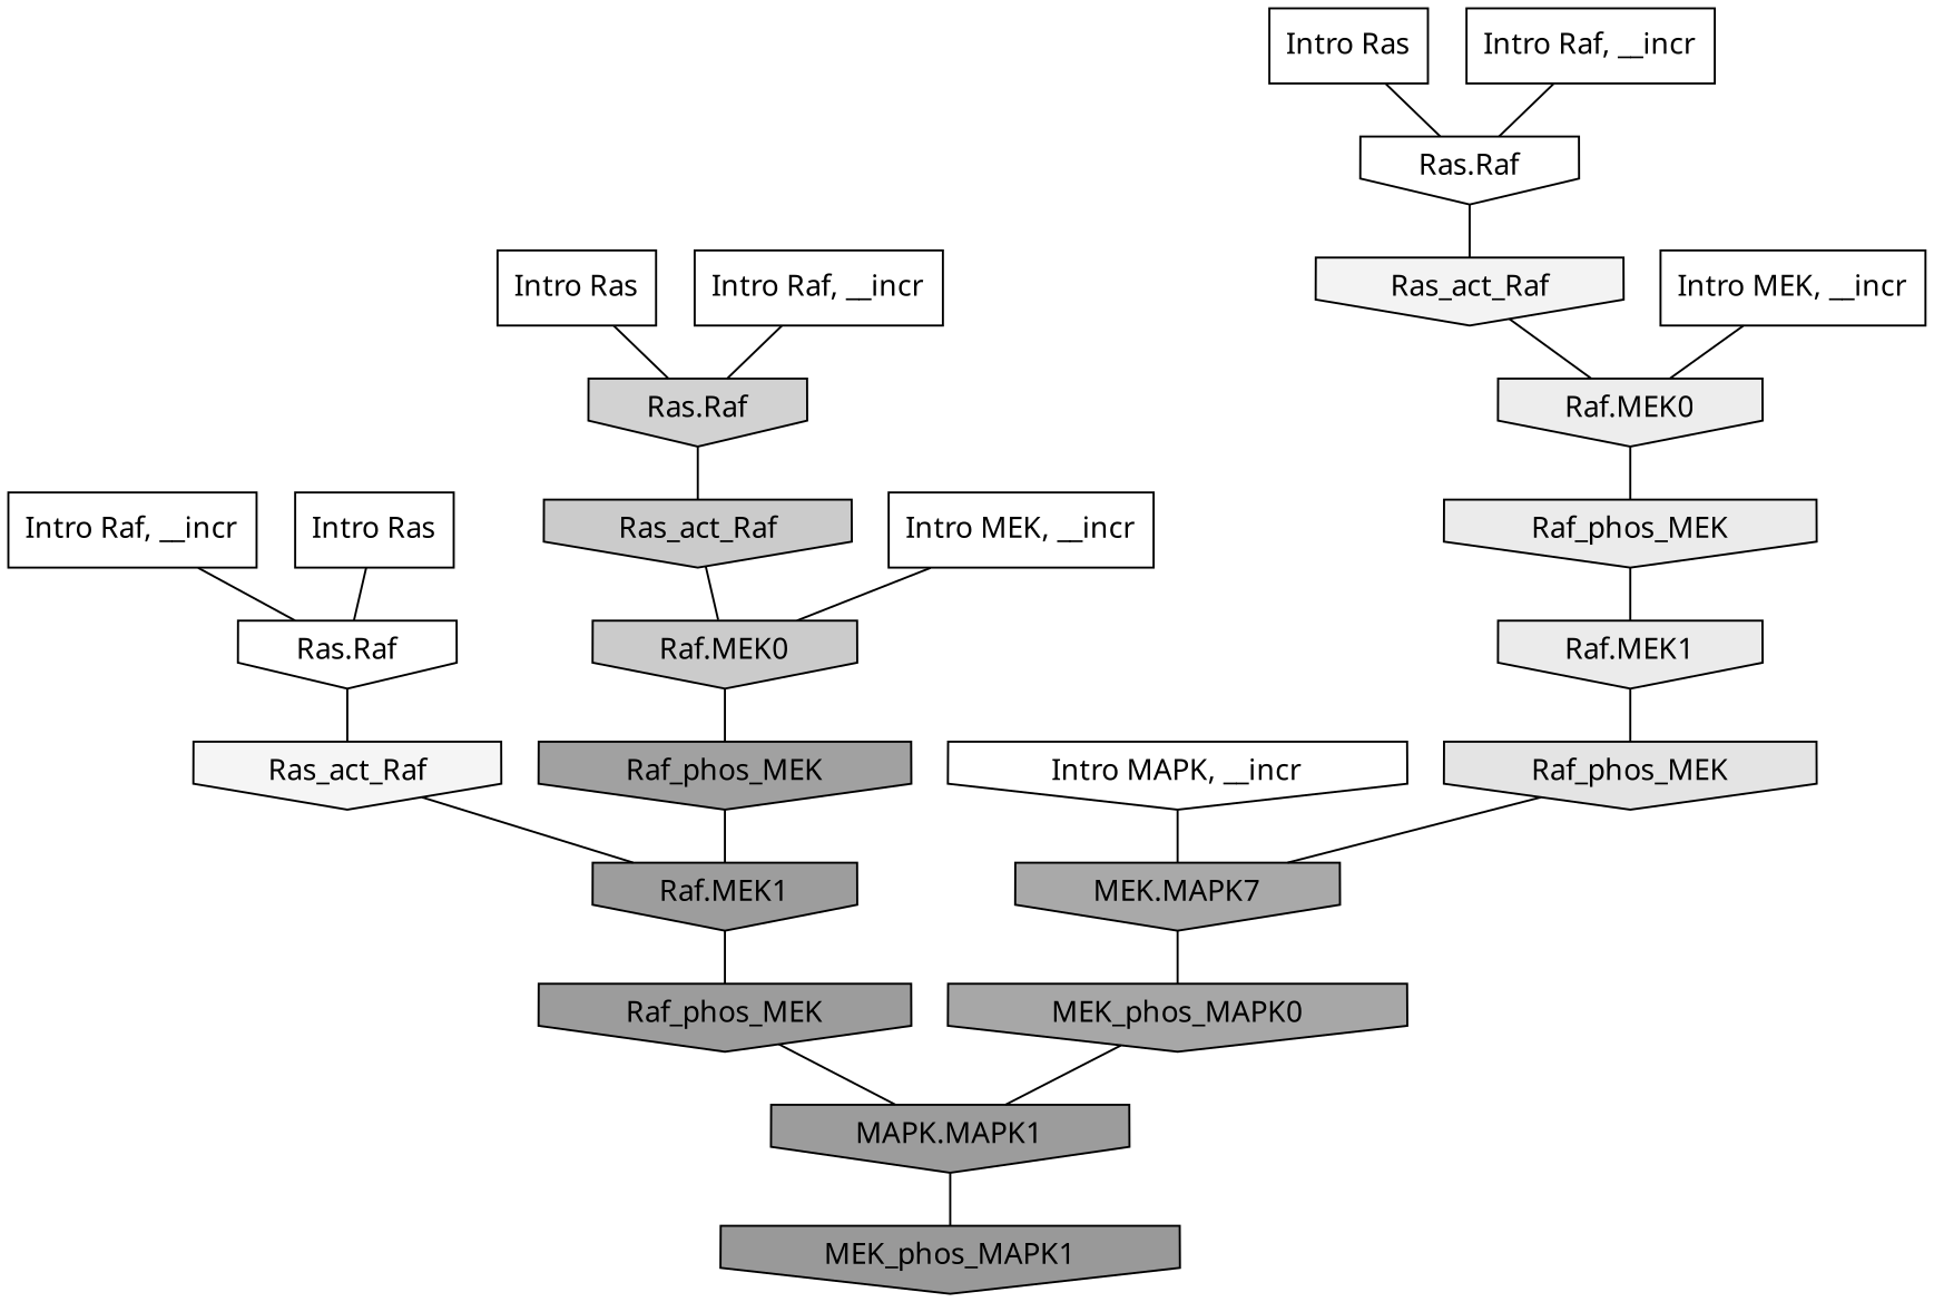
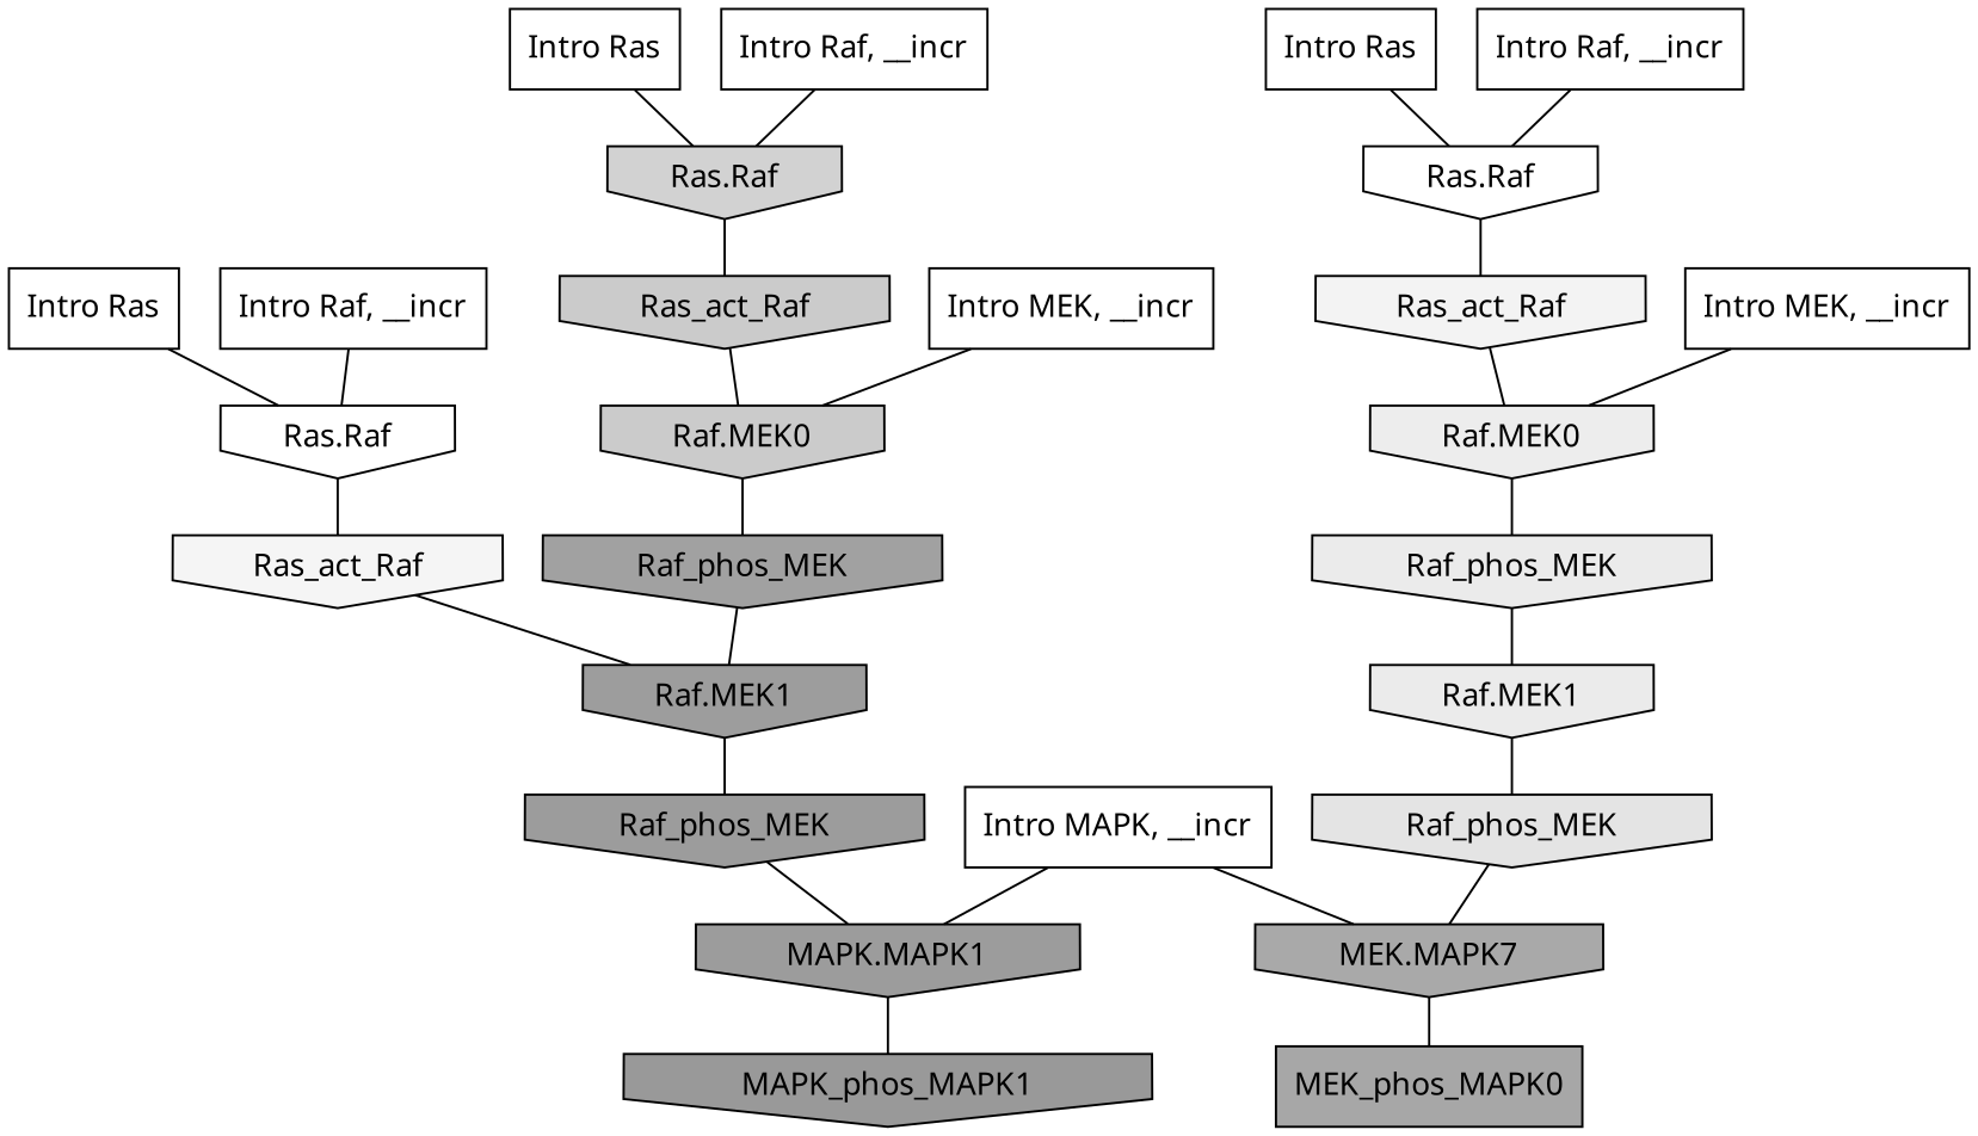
  digraph {
    rankdir=TB
    ranksep=0.30
    node [fillcolor="0.000 0.000 1.000" fontname="CMU Serif" shape=invhouse style=filled]
    edge [color="0.000 0.000 0.000" dir=none fontname="CMU Serif"]
    n1 [label="Intro Ras" shape=rectangle]
    n2 [label="Ras.Raf"]
    n3 [fillcolor="0.000 0.000 0.959" label=Ras_act_Raf]
    n4 [label="Intro Ras" shape=rectangle]
    n5 [label="Ras.Raf"]
    n6 [fillcolor="0.000 0.000 0.953" label=Ras_act_Raf]
    n7 [label="Intro Ras" shape=rectangle]
    n8 [fillcolor="0.000 0.000 0.823" label="Ras.Raf"]
    n9 [fillcolor="0.000 0.000 0.793" label=Ras_act_Raf]
    n10 [label="Intro Raf, __incr" shape=rectangle]
    n11 [label="Intro Raf, __incr" shape=rectangle]
    n12 [label="Intro Raf, __incr" shape=rectangle]
    n13 [label="Intro MEK, __incr" shape=rectangle]
    n14 [fillcolor="0.000 0.000 0.793" label="Raf.MEK0"]
    n15 [fillcolor="0.000 0.000 0.629" label=Raf_phos_MEK]
    n16 [label="Intro MEK, __incr" shape=rectangle]
    n17 [fillcolor="0.000 0.000 0.928" label="Raf.MEK0"]
    n18 [fillcolor="0.000 0.000 0.919" label=Raf_phos_MEK]
-   n19 [label="Intro MAPK, __incr"]
+   n19 [label="Intro MAPK, __incr" shape=rectangle]
    n20 [fillcolor="0.000 0.000 0.662" label="MEK.MAPK7"]
-   n21 [fillcolor="0.000 0.000 0.656" label=MEK_phos_MAPK0]
+   n21 [fillcolor="0.000 0.000 0.656" label=MEK_phos_MAPK0 shape=box]
    n22 [fillcolor="0.000 0.000 0.614" label="Raf.MEK1"]
    n23 [fillcolor="0.000 0.000 0.612" label=Raf_phos_MEK]
    n24 [fillcolor="0.000 0.000 0.919" label="Raf.MEK1"]
    n25 [fillcolor="0.000 0.000 0.894" label=Raf_phos_MEK]
    n26 [fillcolor="0.000 0.000 0.612" label="MAPK.MAPK1"]
-   n27 [fillcolor="0.000 0.000 0.600" label=MEK_phos_MAPK1]
+   n27 [fillcolor="0.000 0.000 0.600" label=MAPK_phos_MAPK1]
    n1 -> n2
    n2 -> n3
    n3 -> n22
    n4 -> n5
    n5 -> n6
    n6 -> n17
    n7 -> n8
    n8 -> n9
    n9 -> n14
    n10 -> n8
    n11 -> n5
    n12 -> n2
    n13 -> n14
    n14 -> n15
    n15 -> n22
    n16 -> n17
    n17 -> n18
    n18 -> n24
    n19 -> n20
    n20 -> n21
-   n21 -> n26
+   n19 -> n26
    n22 -> n23
    n23 -> n26
    n24 -> n25
    n25 -> n20
    n26 -> n27
  }
